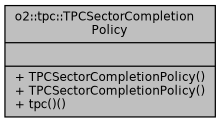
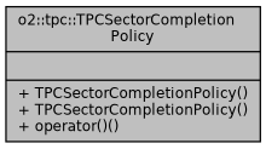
  digraph {
-   n1 [color=black fillcolor=grey75 fontcolor=black fontname=Helvetica fontsize=10 height=0.2 label="{o2::tpc::TPCSectorCompletion\lPolicy\n||+ TPCSectorCompletionPolicy()\l+ TPCSectorCompletionPolicy()\l+ tpc()()\l}" shape=record style=filled width=0.4]
+   n1 [color=black fillcolor=grey75 fontcolor=black fontname=Helvetica fontsize=10 height=0.2 label="{o2::tpc::TPCSectorCompletion\lPolicy\n||+ TPCSectorCompletionPolicy()\l+ TPCSectorCompletionPolicy()\l+ operator()()\l}" shape=record style=filled width=0.4]
  }
